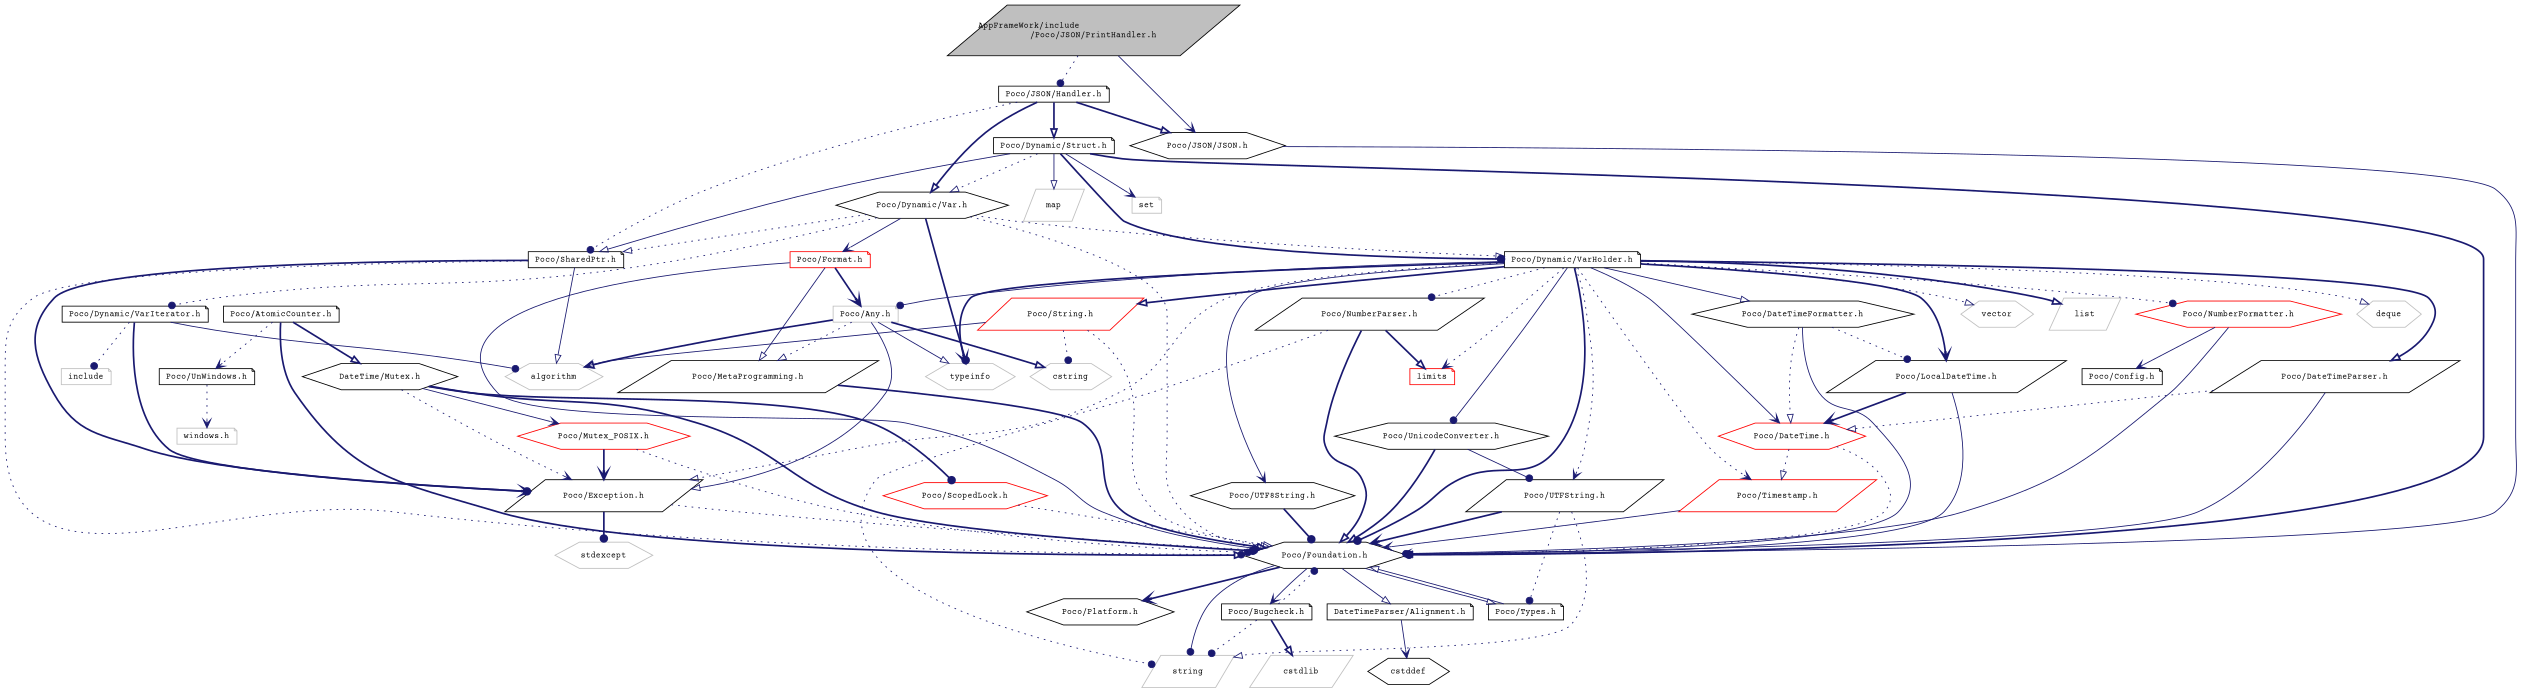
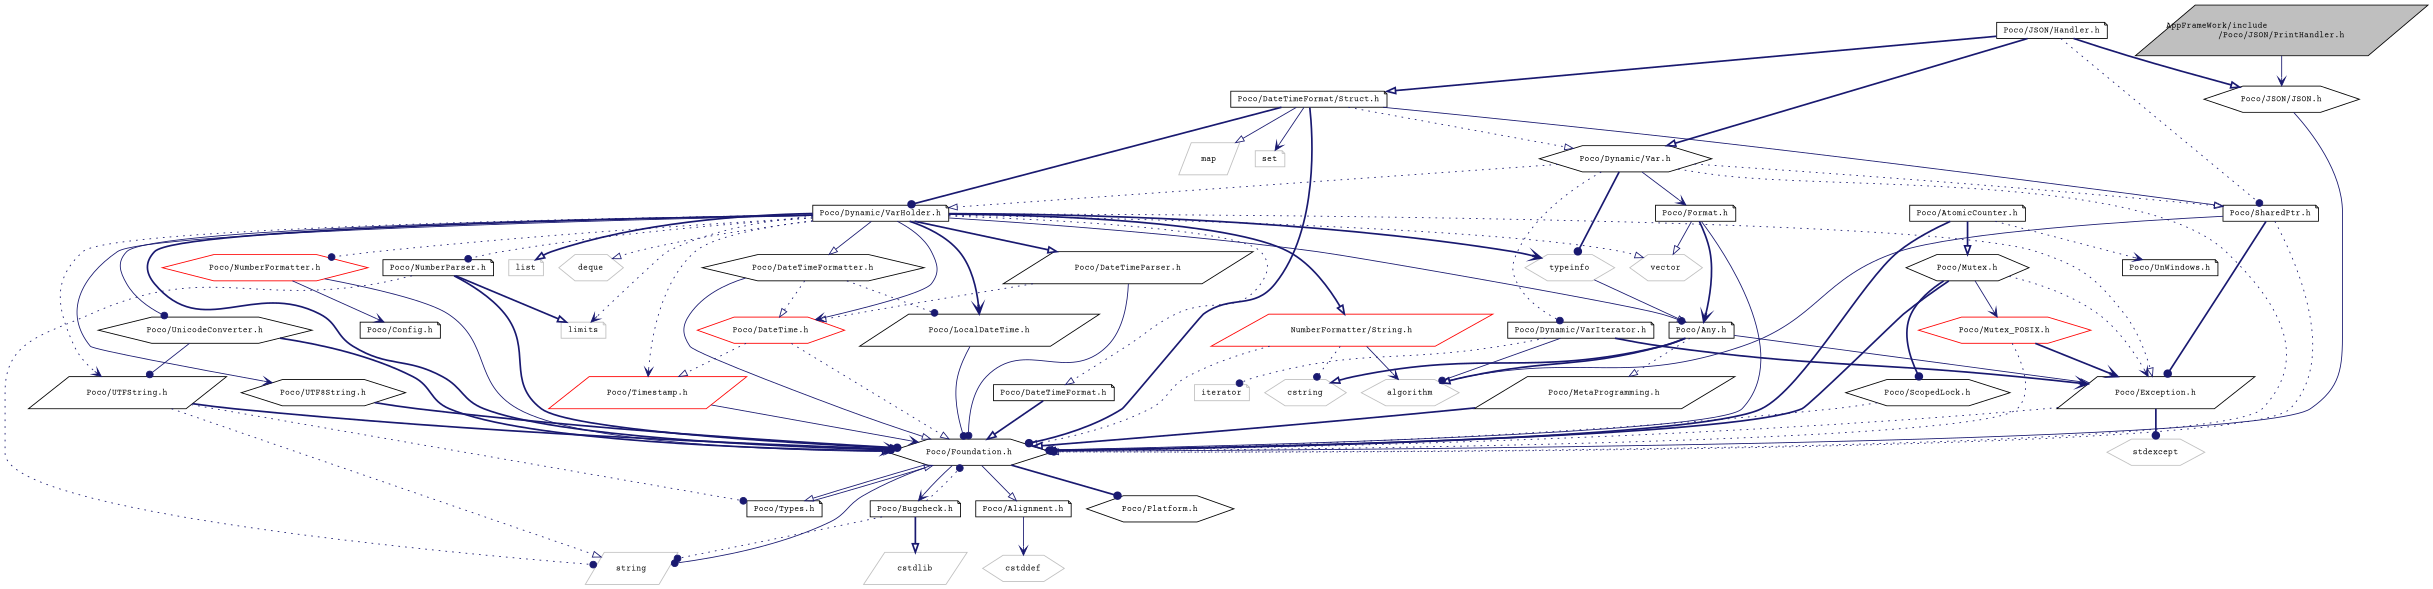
  digraph {
    fontname="Courier Prime"
    node [color=black fillcolor=white fontname="Courier Prime" fontsize=10 shape=hexagon style=filled]
    edge [arrowhead=onormal color=midnightblue fontname="Courier Prime" fontsize=10 labelfontname=Helvetica labelfontsize=10 style=dotted]
    n1 [fillcolor=grey75 fontcolor=black height=0.2 label="AppFrameWork/include\l/Poco/JSON/PrintHandler.h" shape=parallelogram width=0.4]
    n2 [height=0.2 label="Poco/JSON/JSON.h" width=0.4]
    n3 [height=0.2 label="Poco/JSON/Handler.h" shape=note width=0.4]
    n4 [height=0.2 label="Poco/Foundation.h" width=0.4]
    n5 [height=0.2 label="Poco/SharedPtr.h" shape=note width=0.4]
    n6 [height=0.2 label="Poco/Dynamic/Var.h" width=0.4]
-   n7 [height=0.2 label="Poco/Dynamic/Struct.h" shape=note width=0.4]
+   n7 [height=0.2 label="Poco/DateTimeFormat/Struct.h" shape=note width=0.4]
    n8 [height=0.2 label="Poco/Platform.h" width=0.4]
-   n9 [height=0.2 label="DateTimeParser/Alignment.h" shape=note width=0.4]
+   n9 [height=0.2 label="Poco/Alignment.h" shape=note width=0.4]
    n10 [height=0.2 label="Poco/Bugcheck.h" shape=note width=0.4]
    n11 [color=grey75 height=0.2 label=string shape=parallelogram width=0.4]
    n12 [height=0.2 label="Poco/Types.h" shape=note width=0.4]
    n13 [height=0.2 label="Poco/Config.h" shape=note width=0.4]
-   n14 [height=0.2 label=cstddef width=0.4]
+   n14 [color=grey75 height=0.2 label=cstddef width=0.4]
    n15 [color=grey75 height=0.2 label=cstdlib shape=parallelogram width=0.4]
    n16 [height=0.2 label="Poco/Exception.h" shape=parallelogram width=0.4]
    n17 [color=grey75 height=0.2 label=algorithm width=0.4]
-   n18 [color=red height=0.2 label="Poco/Format.h" shape=note width=0.4]
+   n18 [height=0.2 label="Poco/Format.h" shape=note width=0.4]
    n19 [color=grey75 height=0.2 label=typeinfo width=0.4]
    n20 [height=0.2 label="Poco/Dynamic/VarHolder.h" shape=note width=0.4]
    n21 [height=0.2 label="Poco/Dynamic/VarIterator.h" shape=note width=0.4]
    n22 [color=grey75 height=0.2 label=map shape=parallelogram width=0.4]
    n23 [color=grey75 height=0.2 label=set shape=note width=0.4]
    n24 [color=grey75 height=0.2 label=stdexcept width=0.4]
    n25 [height=0.2 label="Poco/AtomicCounter.h" shape=note width=0.4]
    n26 [height=0.2 label="Poco/UnWindows.h" shape=note width=0.4]
-   n27 [height=0.2 label="DateTime/Mutex.h" width=0.4]
-   n28 [color=grey75 height=0.2 label="windows.h" shape=note width=0.4]
-   n29 [color=red height=0.2 label="Poco/ScopedLock.h" width=0.4]
+   n27 [height=0.2 label="Poco/Mutex.h" width=0.4]
+   n29 [height=0.2 label="Poco/ScopedLock.h" width=0.4]
    n30 [color=red height=0.2 label="Poco/Mutex_POSIX.h" width=0.4]
-   n31 [color=grey75 height=0.2 label="Poco/Any.h" shape=note width=0.4]
+   n31 [height=0.2 label="Poco/Any.h" shape=note width=0.4]
    n32 [color=grey75 height=0.2 label=vector width=0.4]
    n33 [color=red height=0.2 label="Poco/NumberFormatter.h" width=0.4]
-   n34 [height=0.2 label="Poco/NumberParser.h" shape=parallelogram width=0.4]
-   n35 [color=red height=0.2 label=limits shape=note width=0.4]
+   n34 [height=0.2 label="Poco/NumberParser.h" shape=note width=0.4]
+   n35 [color=grey75 height=0.2 label=limits shape=note width=0.4]
    n36 [color=red height=0.2 label="Poco/DateTime.h" width=0.4]
    n37 [color=red height=0.2 label="Poco/Timestamp.h" shape=parallelogram width=0.4]
    n38 [height=0.2 label="Poco/LocalDateTime.h" shape=parallelogram width=0.4]
+   n39 [height=0.2 label="Poco/DateTimeFormat.h" shape=note width=0.4]
    n40 [height=0.2 label="Poco/DateTimeFormatter.h" width=0.4]
    n41 [height=0.2 label="Poco/DateTimeParser.h" shape=parallelogram width=0.4]
-   n42 [color=red height=0.2 label="Poco/String.h" shape=parallelogram width=0.4]
+   n42 [color=red height=0.2 label="NumberFormatter/String.h" shape=parallelogram width=0.4]
    n43 [height=0.2 label="Poco/UnicodeConverter.h" width=0.4]
    n44 [height=0.2 label="Poco/UTFString.h" shape=parallelogram width=0.4]
    n45 [height=0.2 label="Poco/UTF8String.h" width=0.4]
-   n46 [color=grey75 height=0.2 label=list shape=parallelogram width=0.4]
+   n46 [color=grey75 height=0.2 label=list shape=note width=0.4]
    n47 [color=grey75 height=0.2 label=deque width=0.4]
-   n48 [color=grey75 height=0.2 label=include shape=note width=0.4]
+   n48 [color=grey75 height=0.2 label=iterator shape=note width=0.4]
    n49 [height=0.2 label="Poco/MetaProgramming.h" shape=parallelogram width=0.4]
    n50 [color=grey75 height=0.2 label=cstring width=0.4]
    n1 -> n2 [arrowhead=vee style=solid]
-   n1 -> n3 [arrowhead=dot]
    n2 -> n4 [style=solid]
    n3 -> n2 [style=bold]
    n3 -> n5 [arrowhead=dot]
    n3 -> n6 [style=bold]
    n3 -> n7 [style=bold]
-   n4 -> n8 [arrowhead=vee style=bold]
+   n4 -> n8 [arrowhead=dot style=bold]
    n4 -> n9 [style=solid]
    n4 -> n10 [arrowhead=vee style=solid]
    n4 -> n11 [arrowhead=dot style=solid]
    n4 -> n12 [style=solid]
    n5 -> n4 [arrowhead=dot]
    n5 -> n16 [arrowhead=dot style=bold]
    n5 -> n17 [style=solid]
    n6 -> n4
    n6 -> n5
    n6 -> n18 [arrowhead=vee style=solid]
    n6 -> n19 [arrowhead=dot style=bold]
    n6 -> n20
    n6 -> n21 [arrowhead=dot]
    n7 -> n4 [arrowhead=dot style=bold]
    n7 -> n5 [style=solid]
    n7 -> n6
    n7 -> n20 [arrowhead=dot style=bold]
    n7 -> n22 [style=solid]
    n7 -> n23 [arrowhead=vee style=solid]
    n9 -> n14 [arrowhead=vee style=solid]
    n10 -> n4 [arrowhead=dot]
    n10 -> n11 [arrowhead=dot]
    n10 -> n15 [style=bold]
    n12 -> n4 [style=solid]
    n16 -> n4 [arrowhead=dot]
    n16 -> n24 [arrowhead=dot style=bold]
    n18 -> n4 [arrowhead=vee style=solid]
    n18 -> n31 [arrowhead=vee style=bold]
-   n18 -> n49 [style=solid]
+   n18 -> n32 [style=solid]
    n20 -> n4 [arrowhead=dot style=bold]
    n20 -> n16
    n20 -> n19 [arrowhead=vee style=bold]
    n20 -> n31 [arrowhead=dot style=solid]
    n20 -> n32
    n20 -> n33 [arrowhead=dot]
    n20 -> n34 [arrowhead=dot]
    n20 -> n35 [arrowhead=vee]
    n20 -> n36 [arrowhead=vee style=solid]
    n20 -> n37 [arrowhead=vee]
    n20 -> n38 [arrowhead=vee style=bold]
+   n20 -> n39
    n20 -> n40 [style=solid]
    n20 -> n41 [style=bold]
    n20 -> n42 [style=bold]
    n20 -> n43 [arrowhead=dot style=solid]
    n20 -> n44 [arrowhead=vee]
    n20 -> n45 [arrowhead=vee style=solid]
    n20 -> n46 [style=bold]
    n20 -> n47
    n21 -> n16 [arrowhead=vee style=bold]
    n21 -> n17 [arrowhead=dot style=solid]
    n21 -> n48 [arrowhead=dot]
    n25 -> n4 [style=bold]
    n25 -> n26 [arrowhead=vee]
    n25 -> n27 [style=bold]
-   n26 -> n28 [arrowhead=vee]
    n27 -> n4 [arrowhead=dot style=bold]
    n27 -> n16 [arrowhead=vee]
    n27 -> n29 [arrowhead=dot style=bold]
    n27 -> n30 [arrowhead=vee style=solid]
    n29 -> n4
    n30 -> n4 [arrowhead=dot]
    n30 -> n16 [arrowhead=vee style=bold]
    n31 -> n16 [style=solid]
    n31 -> n17 [style=bold]
-   n31 -> n19 [style=solid]
+   n19 -> n31 [style=solid]
    n31 -> n49
    n31 -> n50 [style=bold]
    n33 -> n4 [arrowhead=vee style=solid]
    n33 -> n13 [arrowhead=vee style=solid]
    n34 -> n4 [style=bold]
    n34 -> n11 [arrowhead=dot]
    n34 -> n35 [style=bold]
    n36 -> n4
    n36 -> n37
    n37 -> n4 [arrowhead=vee style=solid]
    n38 -> n4 [arrowhead=dot style=solid]
-   n38 -> n36 [arrowhead=vee style=bold]
+   n39 -> n4 [style=bold]
    n40 -> n4 [style=solid]
    n40 -> n36
    n40 -> n38 [arrowhead=dot]
    n41 -> n4 [arrowhead=dot style=solid]
    n41 -> n36
    n42 -> n4
    n42 -> n17 [arrowhead=vee style=solid]
    n42 -> n50 [arrowhead=dot]
    n43 -> n4 [style=bold]
    n43 -> n44 [arrowhead=dot style=solid]
    n44 -> n4 [arrowhead=vee style=bold]
    n44 -> n11
    n44 -> n12 [arrowhead=dot]
    n45 -> n4 [arrowhead=dot style=bold]
    n49 -> n4 [style=bold]
  }
